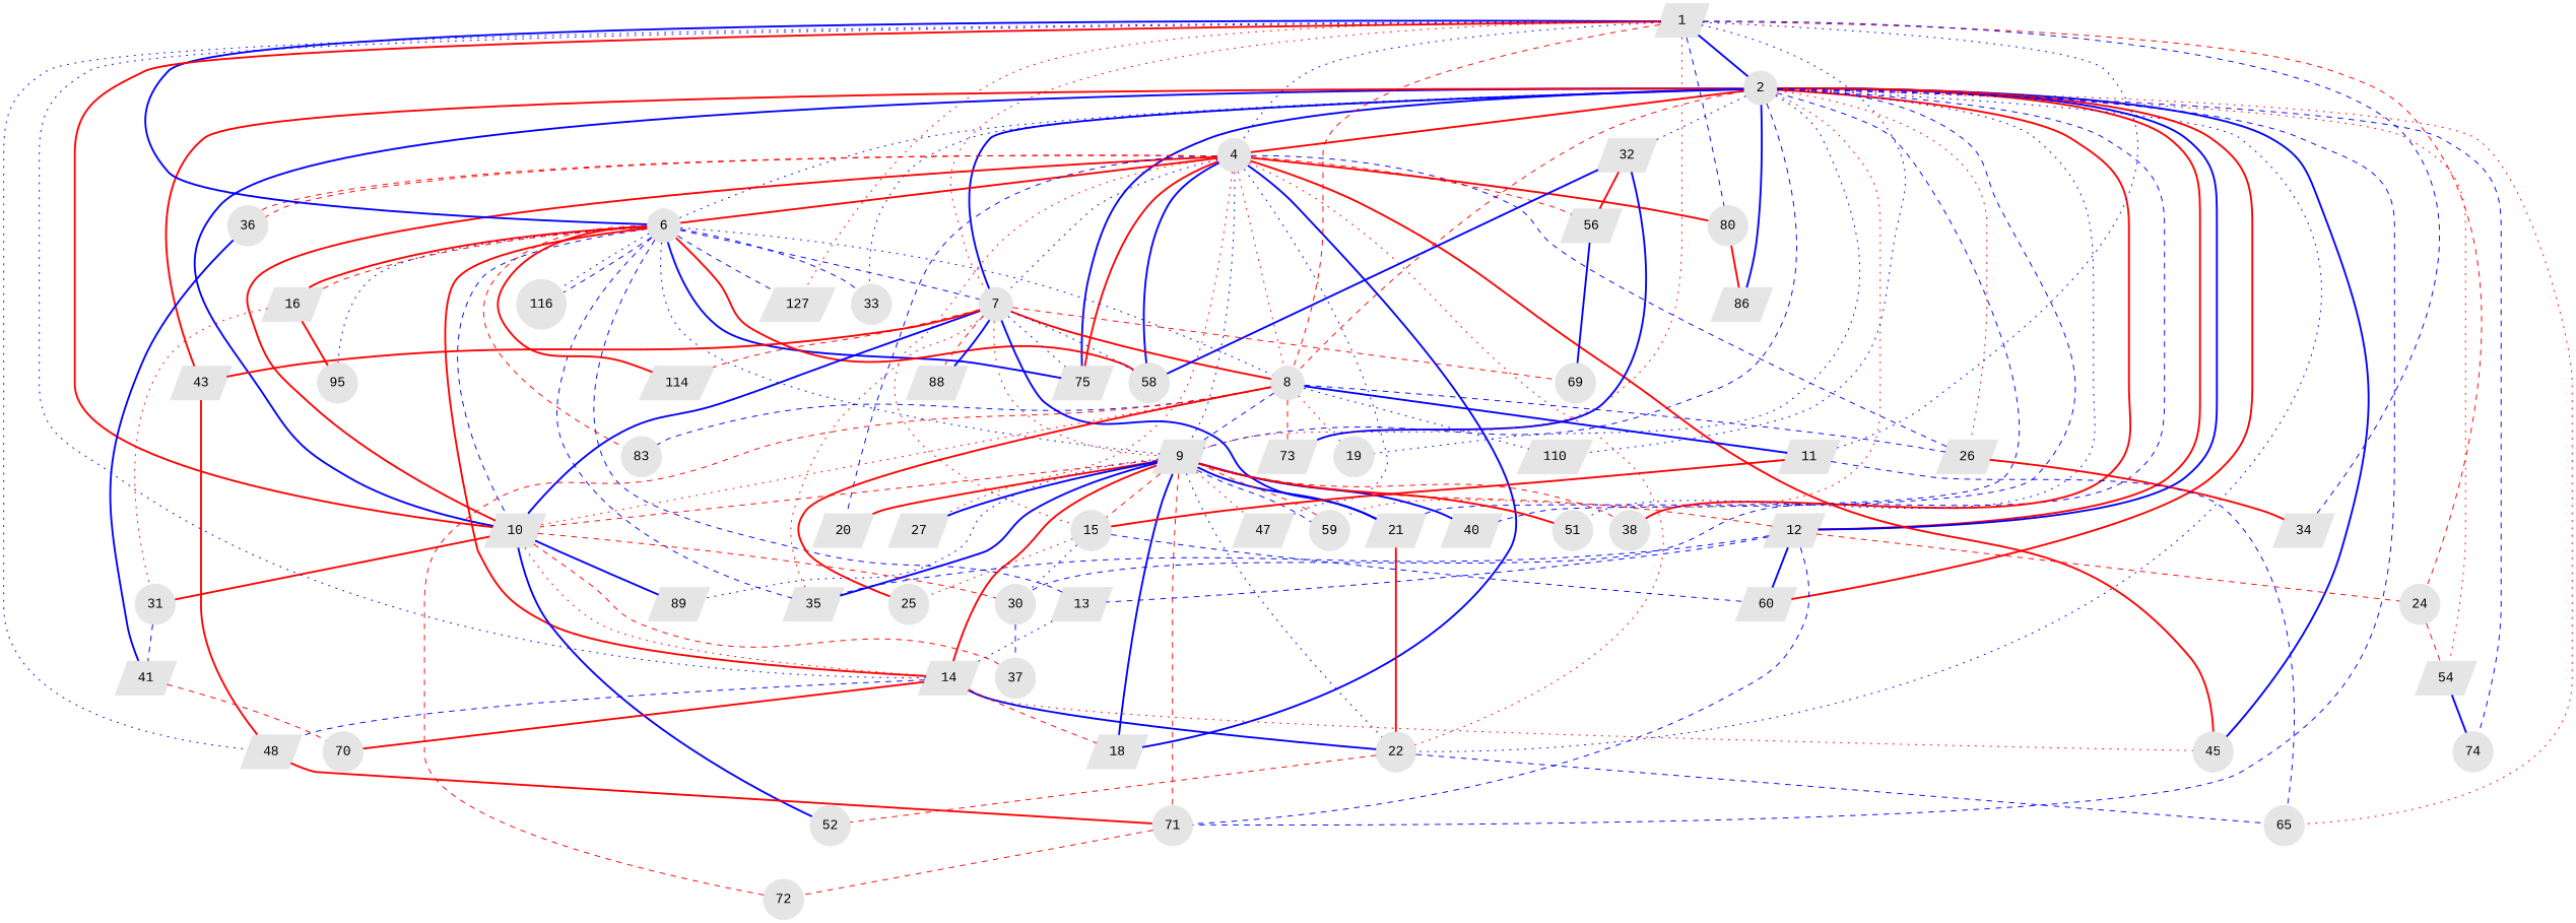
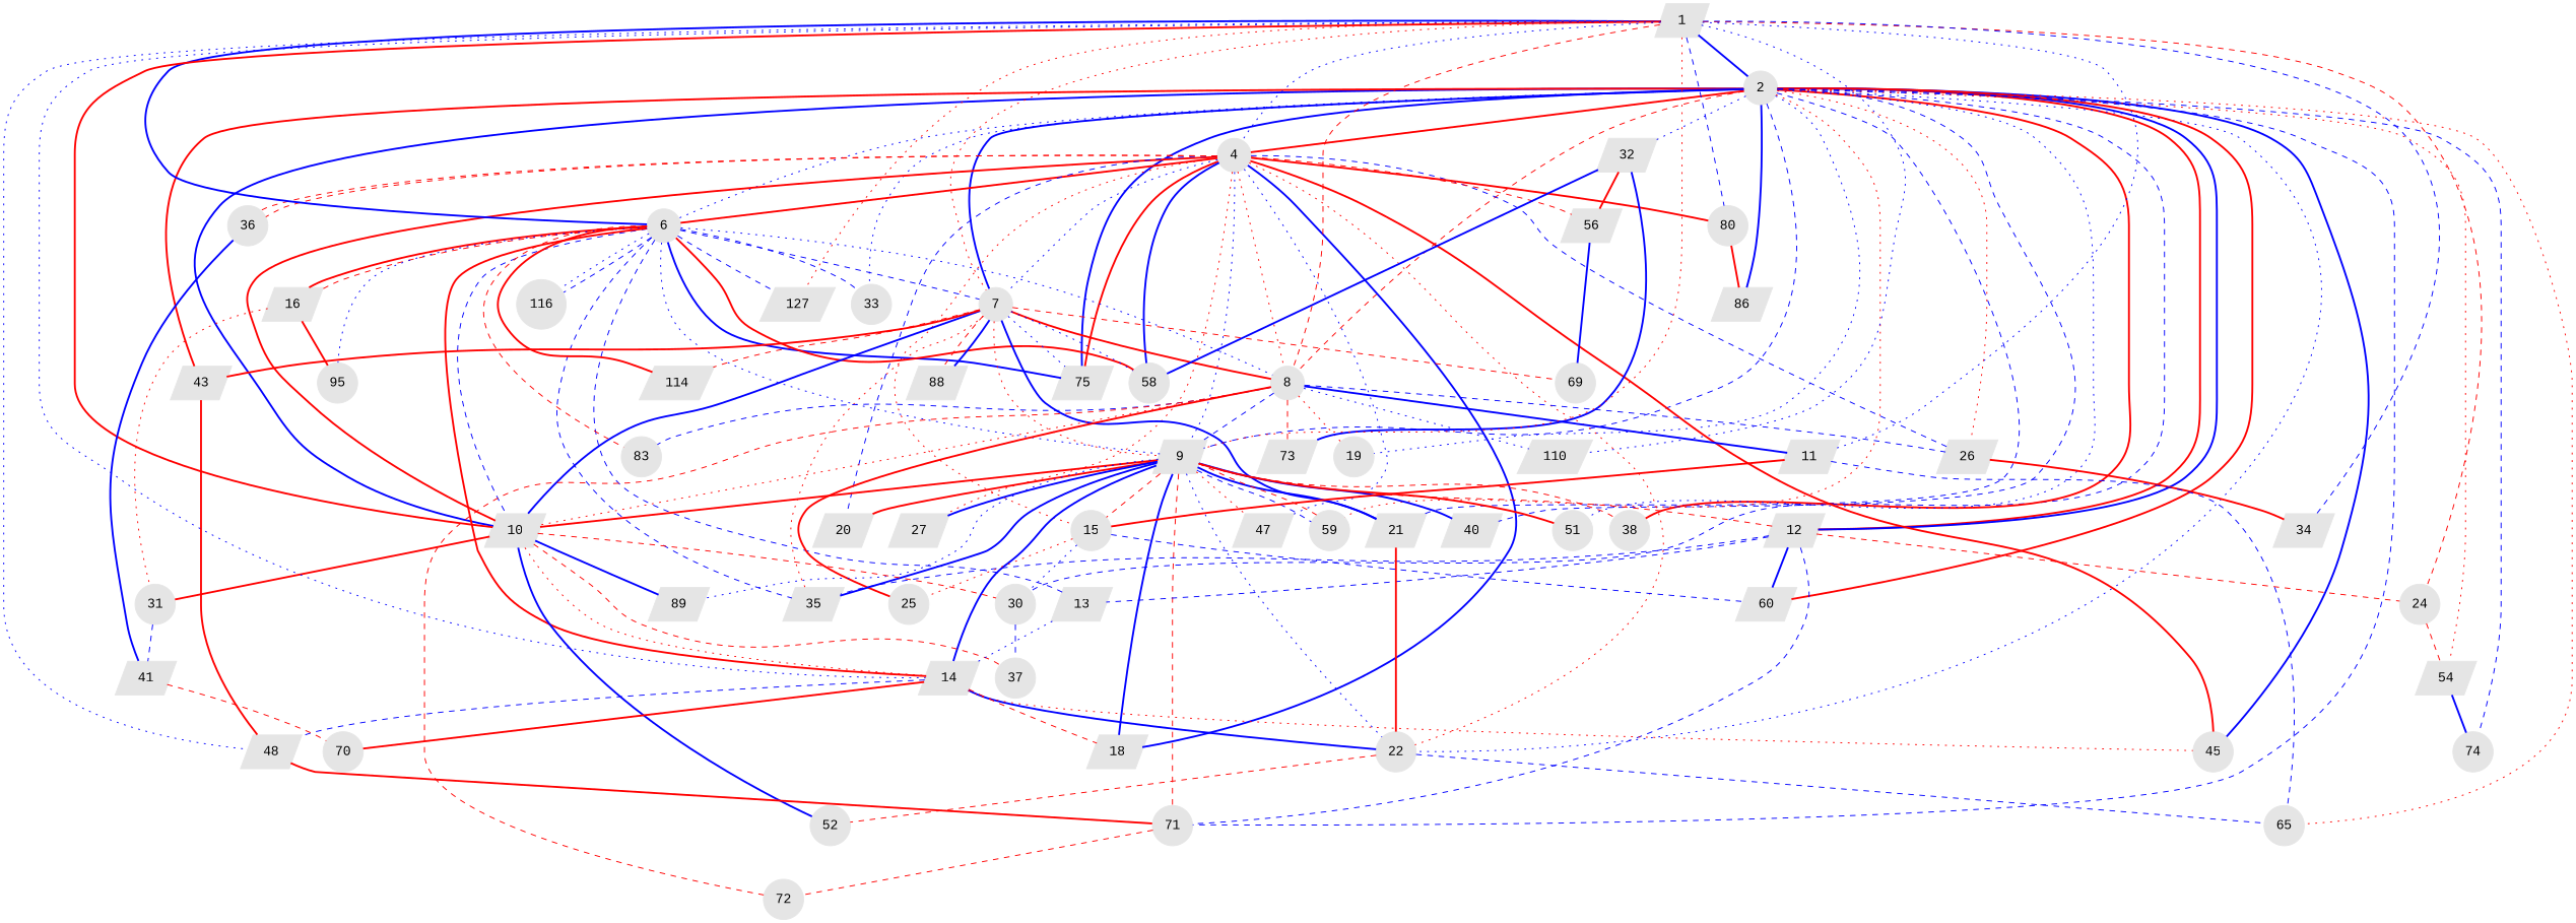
  graph {
    fontname="Liberation Mono"
    node [color=gray90 fontname="Liberation Mono" shape=parallelogram style=filled]
    edge [color=blue fontname="Liberation Mono" style=bold]
    2 [shape=circle super="+103+23+3+57+81+82+76+46+5"]
    4 [shape=circle super="+67+115+107+106+112+125+91+87+61+68"]
    6 [shape=circle super="+53"]
    7 [shape=circle]
    8 [shape=circle]
    9 [super="+17+96+28+50+77+42"]
    10 [super="+29"]
    12
    19 [shape=circle]
    21 [super="+84"]
    22 [shape=circle]
    26 [super="+39"]
    30 [shape=circle super="+55"]
    32
    33 [shape=circle]
    38 [shape=circle]
    40
    43 [super="+126+64"]
    45 [shape=circle super="+121"]
    51 [shape=circle]
    54
    59 [shape=circle]
    60
    65 [shape=circle super="+94"]
    71 [shape=circle]
    74 [shape=circle]
    75 [super="+118"]
    86
    1
    11
    14 [super="+109+122+113"]
    24 [shape=circle]
    34
    48
    80 [shape=circle]
    110
    127
    15 [shape=circle]
    18
    20
    27
    36 [shape=circle]
    47
    56
    58 [shape=circle super="+92+102+97"]
    13
    16
    35 [super="+79"]
    83 [shape=circle]
    95 [shape=circle]
    114
    116 [shape=circle]
    69 [shape=circle]
    88
    25 [shape=circle]
    72 [shape=circle]
    73
    89
    31 [shape=circle]
    37 [shape=circle]
    52 [shape=circle]
    70 [shape=circle]
    41
    2 -- 4 [color=red weight=7]
    2 -- 6 [style=dotted weight=5]
    2 -- 7 [weight=4]
    2 -- 8 [color=red style=dashed weight=4]
    2 -- 9 [style=dashed weight=5]
    2 -- 10 [weight=3]
    2 -- 12 [color=red]
    2 -- 12
    2 -- 19 [style=dotted]
    2 -- 21 [style=dashed]
    2 -- 22 [style=dotted]
    2 -- 26 [color=red style=dotted weight=2]
    2 -- 30 [style=dashed]
    2 -- 32 [style=dotted weight=2]
    2 -- 33 [style=dotted]
    2 -- 38 [color=red]
    2 -- 40 [style=dashed]
    2 -- 43 [color=red]
    2 -- 45
    2 -- 51 [style=dotted]
    2 -- 54 [color=red style=dotted weight=2]
    2 -- 59 [color=red style=dotted]
    2 -- 60 [color=red]
    2 -- 65 [color=red style=dotted]
    2 -- 71 [style=dashed]
    2 -- 74 [style=dashed]
    2 -- 75
    2 -- 86
    4 -- 6 [color=red weight=3]
    4 -- 7 [style=dotted weight=2]
    4 -- 8 [color=red style=dotted weight=2]
    4 -- 9 [style=dotted weight=2]
    4 -- 10 [color=red weight=3]
    4 -- 22 [color=red style=dotted]
    4 -- 26 [style=dashed]
    4 -- 45 [color=red]
    4 -- 75 [color=red]
    4 -- 80 [color=red]
    4 -- 15 [color=red style=dotted]
    4 -- 18
    4 -- 20 [style=dashed]
    4 -- 27 [color=red style=dotted]
    4 -- 36 [color=red style=dashed]
    4 -- 36 [color=red style=dashed]
    4 -- 47 [style=dotted]
    4 -- 56 [color=red style=dashed]
    4 -- 58
    6 -- 7 [style=dashed]
    6 -- 8 [style=dotted]
    6 -- 9 [style=dotted]
    6 -- 10 [style=dashed]
    6 -- 33 [style=dashed]
    6 -- 75
    6 -- 14 [color=red]
    6 -- 127 [style=dashed]
    6 -- 58 [color=red weight=2]
    6 -- 13 [style=dashed]
    6 -- 16 [color=red]
    6 -- 16 [color=red style=dashed]
    6 -- 35 [style=dashed]
    6 -- 83 [color=red style=dashed]
    6 -- 95 [style=dotted]
    6 -- 114 [color=red]
    6 -- 116 [style=dotted]
    6 -- 116 [style=dashed]
    7 -- 8 [color=red]
    7 -- 9 [color=red style=dotted weight=2]
    7 -- 10
    7 -- 21
    7 -- 43 [color=red weight=2]
    7 -- 75 [style=dotted]
    7 -- 58 [style=dotted]
    7 -- 35 [color=red style=dotted]
    7 -- 114 [color=red style=dashed]
    7 -- 69 [color=red style=dashed]
    7 -- 88 [color=red style=dashed]
    7 -- 88
    8 -- 9 [style=dashed weight=2]
    8 -- 10 [color=red style=dotted]
    8 -- 19 [color=red style=dotted]
    8 -- 26 [style=dashed]
    8 -- 11
    8 -- 110 [style=dotted]
    8 -- 83 [style=dashed]
    8 -- 25 [color=red]
    8 -- 72 [color=red style=dashed]
    8 -- 73 [color=red style=dashed]
-   9 -- 10 [color=red style=dashed weight=2]
+   9 -- 10 [color=red weight=2]
    9 -- 12 [color=red style=dashed]
    9 -- 21
    9 -- 22 [style=dotted]
    9 -- 38 [color=red style=dashed]
    9 -- 40
    9 -- 51 [color=red]
    9 -- 59 [style=dashed]
    9 -- 59 [color=red style=dashed]
    9 -- 71 [color=red style=dashed]
-   9 -- 14 [color=red weight=2]
+   9 -- 14 [weight=2]
    9 -- 15 [color=red style=dashed]
    9 -- 18
    9 -- 20 [color=red]
    9 -- 27
    9 -- 47 [color=red style=dotted]
    9 -- 35
    9 -- 89 [style=dotted]
    10 -- 30 [color=red style=dashed weight=2]
    10 -- 14 [color=red style=dotted]
    10 -- 89
    10 -- 31 [color=red]
    10 -- 37 [color=red style=dashed]
    10 -- 52
    12 -- 60
    12 -- 71 [style=dashed]
    12 -- 24 [color=red style=dashed]
    12 -- 13 [style=dashed]
    12 -- 35 [style=dashed]
    21 -- 22 [color=red]
    22 -- 65 [style=dashed]
    22 -- 52 [color=red style=dashed]
    26 -- 34 [color=red]
    30 -- 37 [style=dashed]
    32 -- 56 [color=red]
    32 -- 58
    32 -- 73
    43 -- 48 [color=red]
    54 -- 74
    71 -- 72 [color=red style=dashed]
    1 -- 2 [weight=3]
    1 -- 4 [style=dotted]
    1 -- 6
    1 -- 7 [color=red style=dotted]
    1 -- 8 [color=red style=dashed]
    1 -- 9 [color=red style=dotted weight=3]
    1 -- 10 [color=red]
    1 -- 11 [style=dotted]
    1 -- 14 [style=dotted]
    1 -- 24 [color=red style=dashed]
    1 -- 34 [style=dashed]
    1 -- 48 [style=dotted]
    1 -- 80 [style=dashed]
    1 -- 110 [style=dotted]
    1 -- 127 [color=red style=dotted]
    11 -- 65 [style=dashed]
    11 -- 15 [color=red]
    14 -- 22
    14 -- 45 [color=red style=dotted]
    14 -- 48 [style=dashed]
    14 -- 18 [color=red style=dashed]
    14 -- 70 [color=red]
    24 -- 54 [color=red style=dashed]
    48 -- 71 [color=red]
    80 -- 86 [color=red]
    15 -- 30 [style=dotted]
    15 -- 60 [style=dashed]
    15 -- 25 [color=red style=dotted]
    36 -- 41
    56 -- 69
    13 -- 14 [style=dotted]
    16 -- 95 [color=red]
    16 -- 31 [color=red style=dotted]
    31 -- 41 [style=dashed]
    41 -- 70 [color=red style=dashed]
  }
